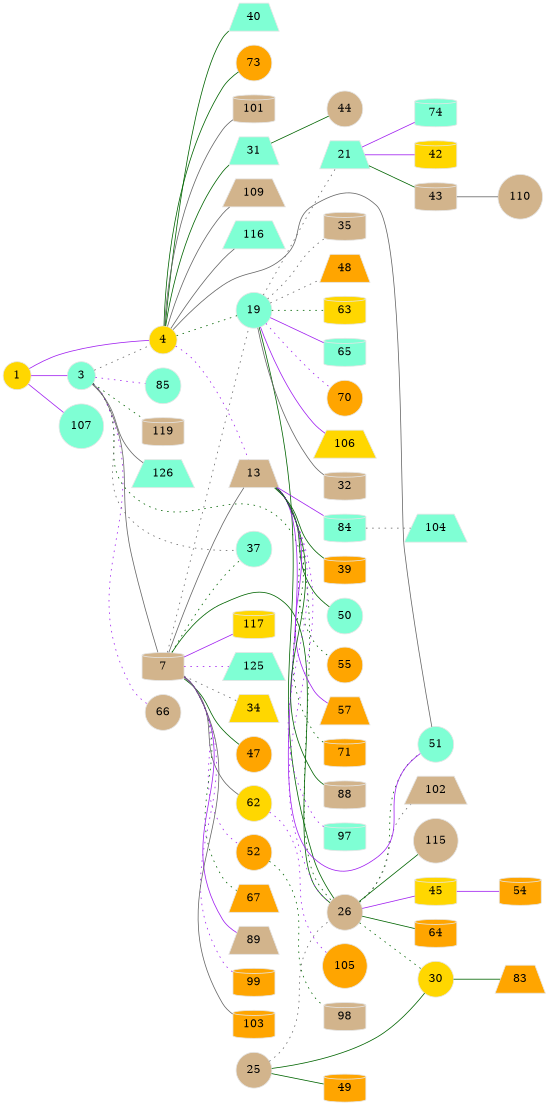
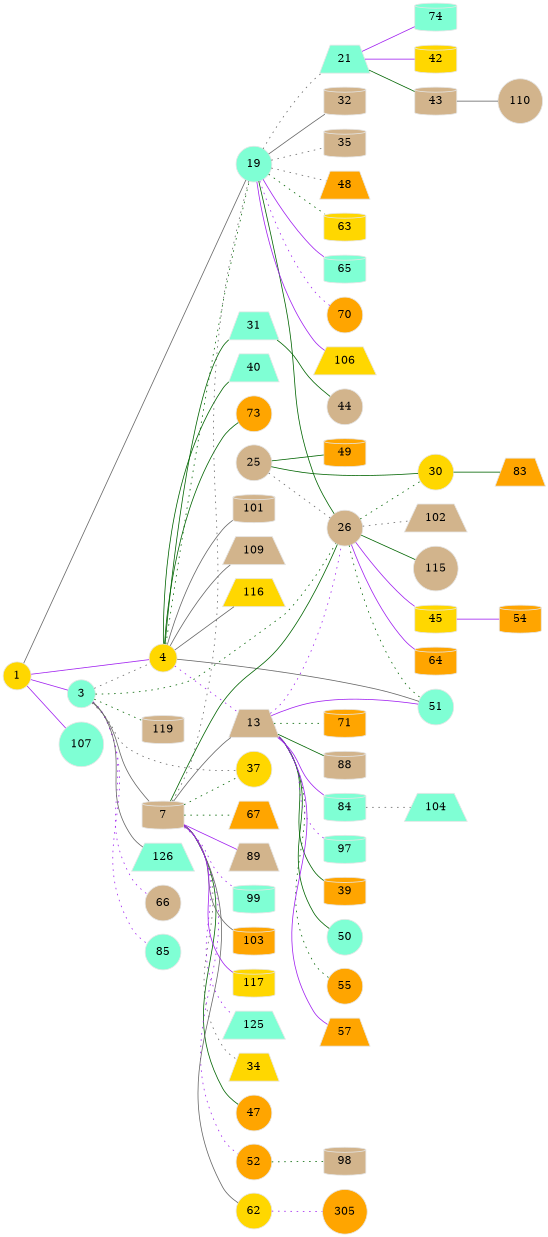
  graph {
    rankdir=LR
    node [color=gray90 fillcolor=tan shape=circle style=filled]
    edge [color=darkgreen style=solid]
    1 [fillcolor=gold super="+2"]
    3 [fillcolor=aquamarine super="+118+41+58+5"]
    4 [fillcolor=gold super="+6"]
    19 [fillcolor=aquamarine super="+24+20"]
    107 [fillcolor=aquamarine]
    7 [shape=cylinder super="+124+69+8+92+9"]
    26 [super="+27+112+121"]
-   37 [fillcolor=aquamarine]
+   37 [fillcolor=gold]
    66 [super="+72"]
    85 [fillcolor=aquamarine]
    119 [shape=cylinder]
    126 [fillcolor=aquamarine shape=trapezium]
    13 [shape=trapezium super="+15+17+120+18"]
    31 [fillcolor=aquamarine shape=trapezium super="+122"]
    40 [fillcolor=aquamarine shape=trapezium]
    51 [fillcolor=aquamarine]
    73 [fillcolor=orange]
    101 [shape=cylinder]
    109 [shape=trapezium super="+127"]
-   116 [fillcolor=aquamarine shape=trapezium]
+   116 [fillcolor=gold shape=trapezium]
    39 [fillcolor=orange shape=cylinder]
    50 [fillcolor=aquamarine super="+87+113+108+96"]
    55 [fillcolor=orange]
    57 [fillcolor=orange shape=trapezium super="+68"]
    71 [fillcolor=orange shape=cylinder]
    84 [fillcolor=aquamarine shape=cylinder]
    88 [shape=cylinder]
    97 [fillcolor=aquamarine shape=cylinder]
    21 [fillcolor=aquamarine shape=trapezium super="+23"]
    32 [shape=cylinder]
    35 [shape=cylinder]
    48 [fillcolor=orange shape=trapezium]
    63 [fillcolor=gold shape=cylinder]
    65 [fillcolor=aquamarine shape=cylinder]
    70 [fillcolor=orange]
    106 [fillcolor=gold shape=trapezium]
    34 [fillcolor=gold shape=trapezium]
    47 [fillcolor=orange]
    52 [fillcolor=orange]
    62 [fillcolor=gold]
    67 [fillcolor=orange shape=trapezium]
    89 [shape=trapezium]
-   99 [fillcolor=orange shape=cylinder]
+   99 [fillcolor=aquamarine shape=cylinder]
    103 [fillcolor=orange shape=cylinder]
    117 [fillcolor=gold shape=cylinder]
    125 [fillcolor=aquamarine shape=trapezium]
    30 [fillcolor=gold]
    45 [fillcolor=gold shape=cylinder]
    64 [fillcolor=orange shape=cylinder]
    102 [shape=trapezium]
    115
    44
    98 [shape=cylinder]
-   105 [fillcolor=orange]
+   105 [fillcolor=orange label=305]
    104 [fillcolor=aquamarine shape=trapezium]
    42 [fillcolor=gold shape=cylinder]
    43 [shape=cylinder super="+90"]
    74 [fillcolor=aquamarine shape=cylinder]
    110
    25
    49 [fillcolor=orange shape=cylinder]
    83 [fillcolor=orange shape=trapezium]
    54 [fillcolor=orange shape=cylinder]
    1 -- 3 [color=purple weight=4]
    1 -- 4 [color=purple weight=4]
+   1 -- 19 [color=gray40]
    1 -- 107 [color=purple]
    3 -- 4 [color=gray40 style=dotted weight=4]
    3 -- 7 [color=gray40]
    3 -- 26 [style=dotted]
    3 -- 37 [color=gray40 style=dotted]
    3 -- 66 [color=purple style=dotted]
    3 -- 85 [color=purple style=dotted]
    3 -- 119 [style=dotted]
    3 -- 126 [color=gray40]
    4 -- 19 [style=dotted weight=2]
    4 -- 13 [color=purple style=dotted weight=8]
    4 -- 31
    4 -- 40
    4 -- 51 [color=gray40]
    4 -- 73
    4 -- 101 [color=gray40]
    4 -- 109 [color=gray40]
    4 -- 116 [color=gray40]
    19 -- 26
    19 -- 21 [color=gray40 style=dotted weight=8]
    19 -- 32 [color=gray40]
    19 -- 35 [color=gray40 style=dotted]
    19 -- 48 [color=gray40 style=dotted]
    19 -- 63 [style=dotted]
    19 -- 65 [color=purple]
    19 -- 70 [color=purple style=dotted]
    19 -- 106 [color=purple]
    7 -- 19 [color=gray40 style=dotted]
    7 -- 26
    7 -- 37 [style=dotted]
    7 -- 13 [color=gray40 weight=2]
    7 -- 34 [color=gray40 style=dotted]
    7 -- 47
    7 -- 52 [color=purple style=dotted]
    7 -- 62 [color=gray40]
    7 -- 67 [style=dotted]
    7 -- 89 [color=purple]
    7 -- 99 [color=purple style=dotted]
    7 -- 103 [color=gray40]
    7 -- 117 [color=purple]
    7 -- 125 [color=purple style=dotted]
    26 -- 51 [style=dotted]
    26 -- 30 [style=dotted weight=4]
    26 -- 45 [color=purple]
-   26 -- 64
+   26 -- 64 [color=purple]
    26 -- 102 [color=gray40 style=dotted]
    26 -- 115
    13 -- 26 [color=purple style=dotted]
    13 -- 51 [color=purple]
    13 -- 39
    13 -- 50
    13 -- 55 [style=dotted]
    13 -- 57 [color=purple]
    13 -- 71 [style=dotted]
    13 -- 84 [color=purple]
    13 -- 88
    13 -- 97 [color=purple style=dotted]
    31 -- 44
    84 -- 104 [color=gray40 style=dotted]
    21 -- 42 [color=purple]
    21 -- 43
    21 -- 74 [color=purple]
    52 -- 98 [style=dotted]
    62 -- 105 [color=purple style=dotted]
    30 -- 83
    45 -- 54 [color=purple]
    43 -- 110 [color=gray40]
    25 -- 26 [color=gray40 style=dotted weight=4]
    25 -- 30
    25 -- 49
  }
